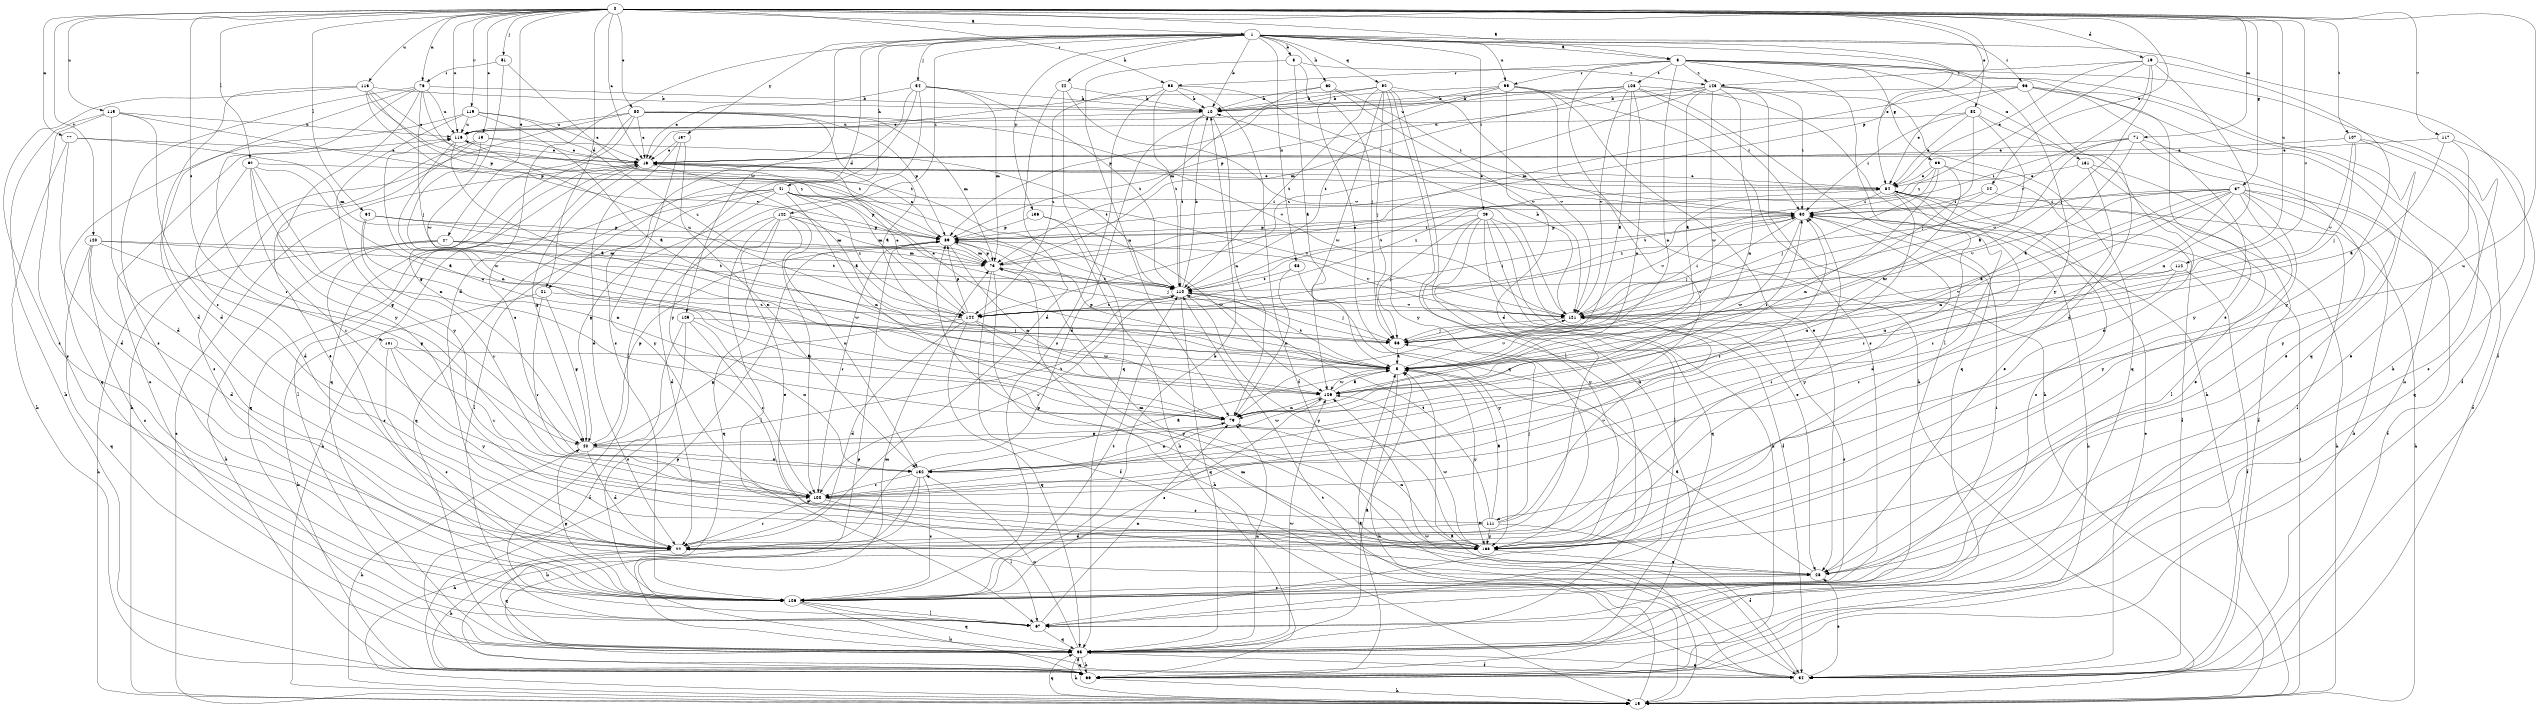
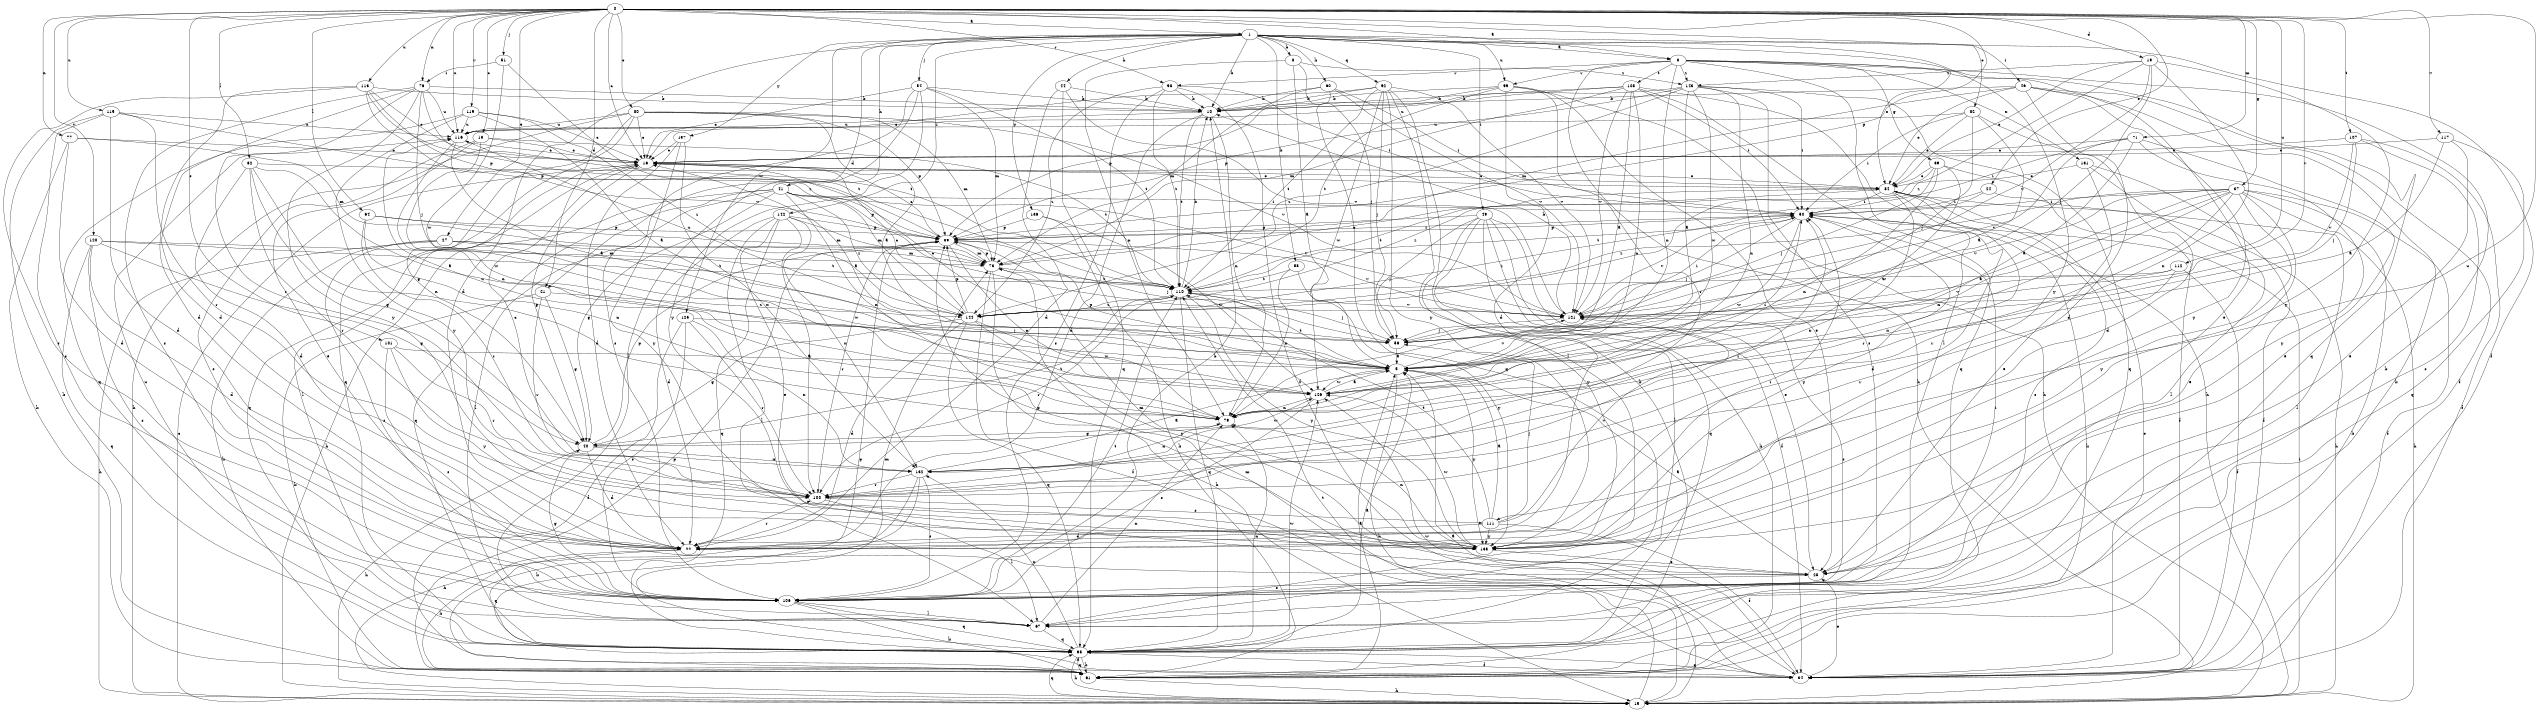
  strict digraph {
    0
    1
    3
    13
    16
    19
    21
    24
    27
    37
    51
    62
    64
    71
    76
    77
    80
    82
    89
    98
    101
    107
    111
    112
    113
    115
    116
    117
    119
    120
    121
    8
    10
    22
    34
    41
    44
-   46 [label=96]
+   46
    49
    54
    58
    60
    84
    92
    125
    136
    137
    138
    142
    99
    28
    39
    n53 [label=15]
-   61 [label=66]
+   61
    67
    79
    95
    108
    131
    143
    110
    126
    106
    5
    40
    56
    132
    144
    100
    50
    73
    0 -> 1 [label=a]
    0 -> 3 [label=a]
    0 -> 13 [label=c]
    0 -> 16 [label=c]
    0 -> 19 [label=d]
    0 -> 21 [label=d]
    0 -> 24 [label=e]
    0 -> 27 [label=e]
    0 -> 37 [label=g]
    0 -> 51 [label=j]
    0 -> 62 [label=l]
    0 -> 64 [label=l]
    0 -> 71 [label=m]
    0 -> 76 [label=n]
    0 -> 77 [label=n]
    0 -> 80 [label=o]
    0 -> 82 [label=o]
    0 -> 89 [label=p]
    0 -> 98 [label=r]
    0 -> 101 [label=s]
    0 -> 107 [label=t]
    0 -> 111 [label=u]
    0 -> 112 [label=u]
    0 -> 113 [label=u]
    0 -> 115 [label=u]
    0 -> 116 [label=u]
    0 -> 117 [label=v]
    0 -> 119 [label=v]
    0 -> 120 [label=v]
    0 -> 121 [label=v]
    1 -> 3 [label=a]
    1 -> 21 [label=d]
    1 -> 8 [label=b]
    1 -> 10 [label=b]
    1 -> 22 [label=d]
    1 -> 34 [label=f]
    1 -> 41 [label=h]
    1 -> 44 [label=h]
    1 -> 46 [label=i]
    1 -> 49 [label=i]
    1 -> 54 [label=j]
    1 -> 58 [label=k]
    1 -> 60 [label=k]
    1 -> 84 [label=o]
    1 -> 92 [label=q]
    1 -> 125 [label=w]
    1 -> 136 [label=y]
    1 -> 137 [label=y]
    1 -> 138 [label=y]
    1 -> 142 [label=z]
    1 -> 99 [label=u]
    3 -> 98 [label=r]
    3 -> 99 [label=r]
    3 -> 28 [label=e]
    3 -> 39 [label=g]
    3 -> n53 [label=h]
    3 -> 61 [label=k]
    3 -> 67 [label=l]
    3 -> 79 [label=n]
    3 -> 95 [label=q]
    3 -> 108 [label=t]
    3 -> 131 [label=x]
    3 -> 143 [label=z]
    13 -> 16 [label=c]
    13 -> 28 [label=e]
    13 -> 110 [label=t]
    13 -> 126 [label=w]
    13 -> 106 [label=s]
    16 -> 84 [label=o]
    16 -> 67 [label=l]
    16 -> 95 [label=q]
-   16 -> 5 [label=a]
+   5 -> 16 [label=a]
    16 -> 40 [label=g]
    19 -> 121 [label=v]
    19 -> 84 [label=o]
    19 -> 138 [label=y]
    19 -> 143 [label=z]
    19 -> 56 [label=j]
    19 -> 132 [label=x]
    19 -> 144 [label=z]
    21 -> 61 [label=k]
    21 -> 40 [label=g]
    21 -> 144 [label=z]
    21 -> 100 [label=r]
    24 -> 67 [label=l]
    24 -> 110 [label=t]
    24 -> 50 [label=i]
    27 -> n53 [label=h]
    27 -> 61 [label=k]
    27 -> 110 [label=t]
    27 -> 126 [label=w]
    27 -> 106 [label=s]
    27 -> 73 [label=m]
    37 -> 121 [label=v]
    37 -> 34 [label=f]
    37 -> 138 [label=y]
    37 -> 28 [label=e]
    37 -> n53 [label=h]
    37 -> 61 [label=k]
    37 -> 79 [label=n]
    37 -> 5 [label=a]
    37 -> 132 [label=x]
    37 -> 144 [label=z]
    37 -> 100 [label=r]
    37 -> 50 [label=i]
    51 -> 76 [label=i]
    51 -> 126 [label=w]
    51 -> 144 [label=z]
    62 -> 22 [label=d]
    62 -> 84 [label=o]
    62 -> 79 [label=n]
    62 -> 5 [label=a]
    62 -> 40 [label=g]
    62 -> 100 [label=r]
    64 -> 89 [label=p]
    64 -> 79 [label=n]
    64 -> 100 [label=r]
    64 -> 73 [label=m]
    71 -> 16 [label=c]
    71 -> 121 [label=v]
    71 -> 138 [label=y]
    71 -> 28 [label=e]
    71 -> 5 [label=a]
    71 -> 50 [label=i]
    76 -> 116 [label=u]
    76 -> 10 [label=b]
    76 -> 22 [label=d]
    76 -> 138 [label=y]
    76 -> 110 [label=t]
    76 -> 106 [label=s]
    76 -> 56 [label=j]
    76 -> 100 [label=r]
    77 -> 16 [label=c]
    77 -> 22 [label=d]
    77 -> 61 [label=k]
    77 -> 73 [label=m]
    80 -> 16 [label=c]
    80 -> 89 [label=p]
    80 -> 116 [label=u]
    80 -> 121 [label=v]
    80 -> n53 [label=h]
    80 -> 95 [label=q]
    80 -> 5 [label=a]
    80 -> 40 [label=g]
    80 -> 73 [label=m]
    82 -> 116 [label=u]
    82 -> 22 [label=d]
    82 -> 84 [label=o]
    82 -> 5 [label=a]
    82 -> 56 [label=j]
    82 -> 50 [label=i]
    89 -> 16 [label=c]
    89 -> 121 [label=v]
    89 -> 79 [label=n]
    89 -> 56 [label=j]
    89 -> 100 [label=r]
    89 -> 50 [label=i]
    89 -> 73 [label=m]
    98 -> 10 [label=b]
    98 -> 34 [label=f]
    98 -> 110 [label=t]
    98 -> 106 [label=s]
    98 -> 144 [label=z]
    98 -> 50 [label=i]
    101 -> 138 [label=y]
    101 -> 106 [label=s]
    101 -> 5 [label=a]
    101 -> 100 [label=r]
    107 -> 16 [label=c]
    107 -> 121 [label=v]
    107 -> 34 [label=f]
    107 -> 106 [label=s]
    107 -> 56 [label=j]
    111 -> 121 [label=v]
    111 -> 22 [label=d]
    111 -> 34 [label=f]
    111 -> 138 [label=y]
    111 -> 110 [label=t]
    111 -> 5 [label=a]
    111 -> 56 [label=j]
    112 -> 121 [label=v]
    112 -> 34 [label=f]
    112 -> 110 [label=t]
    112 -> 100 [label=r]
    113 -> 16 [label=c]
    113 -> 89 [label=p]
    113 -> 121 [label=v]
    113 -> 10 [label=b]
    113 -> 22 [label=d]
    113 -> 110 [label=t]
    113 -> 106 [label=s]
    115 -> 89 [label=p]
    115 -> 116 [label=u]
    115 -> 22 [label=d]
    115 -> 61 [label=k]
    115 -> 106 [label=s]
    115 -> 100 [label=r]
    116 -> 16 [label=c]
    116 -> 79 [label=n]
    116 -> 5 [label=a]
    117 -> 16 [label=c]
    117 -> 28 [label=e]
    117 -> 95 [label=q]
    117 -> 5 [label=a]
    119 -> 16 [label=c]
    119 -> 116 [label=u]
    119 -> 138 [label=y]
    119 -> 95 [label=q]
    119 -> 5 [label=a]
    119 -> 144 [label=z]
    120 -> 22 [label=d]
    120 -> 95 [label=q]
    120 -> 110 [label=t]
    120 -> 106 [label=s]
    120 -> 40 [label=g]
    120 -> 73 [label=m]
    121 -> 10 [label=b]
    121 -> 106 [label=s]
    121 -> 56 [label=j]
    121 -> 50 [label=i]
    8 -> 79 [label=n]
    8 -> 143 [label=z]
    8 -> 5 [label=a]
    8 -> 56 [label=j]
    10 -> 116 [label=u]
    10 -> 22 [label=d]
    10 -> 79 [label=n]
    10 -> 110 [label=t]
    22 -> 61 [label=k]
    22 -> 95 [label=q]
    22 -> 100 [label=r]
    22 -> 50 [label=i]
    34 -> 89 [label=p]
    34 -> 84 [label=o]
    34 -> 28 [label=e]
    34 -> 95 [label=q]
    34 -> 126 [label=w]
    34 -> 73 [label=m]
    41 -> 89 [label=p]
    41 -> 121 [label=v]
    41 -> n53 [label=h]
    41 -> 67 [label=l]
    41 -> 79 [label=n]
    41 -> 95 [label=q]
    41 -> 40 [label=g]
    41 -> 144 [label=z]
    41 -> 50 [label=i]
    44 -> 121 [label=v]
    44 -> 10 [label=b]
    44 -> 22 [label=d]
    44 -> 95 [label=q]
    46 -> 10 [label=b]
    46 -> 22 [label=d]
    46 -> 34 [label=f]
    46 -> 84 [label=o]
    46 -> 138 [label=y]
    46 -> 61 [label=k]
    46 -> 73 [label=m]
    49 -> 89 [label=p]
    49 -> 34 [label=f]
    49 -> 138 [label=y]
    49 -> 28 [label=e]
    49 -> 61 [label=k]
    49 -> 67 [label=l]
    49 -> 95 [label=q]
    49 -> 56 [label=j]
    54 -> 16 [label=c]
    54 -> 10 [label=b]
    54 -> 138 [label=y]
    54 -> 67 [label=l]
    54 -> 110 [label=t]
    54 -> 106 [label=s]
    54 -> 73 [label=m]
    58 -> 138 [label=y]
    58 -> 79 [label=n]
    58 -> 110 [label=t]
    60 -> 121 [label=v]
    60 -> 10 [label=b]
    60 -> 95 [label=q]
    60 -> 50 [label=i]
    60 -> 73 [label=m]
    84 -> 16 [label=c]
    84 -> 22 [label=d]
    84 -> n53 [label=h]
    84 -> 110 [label=t]
    84 -> 106 [label=s]
    84 -> 132 [label=x]
    84 -> 100 [label=r]
    84 -> 50 [label=i]
    92 -> 16 [label=c]
    92 -> 121 [label=v]
    92 -> 10 [label=b]
    92 -> 138 [label=y]
    92 -> 61 [label=k]
    92 -> 67 [label=l]
    92 -> 110 [label=t]
    92 -> 126 [label=w]
    92 -> 56 [label=j]
    125 -> 34 [label=f]
    125 -> 106 [label=s]
    125 -> 56 [label=j]
    125 -> 132 [label=x]
    125 -> 100 [label=r]
    136 -> 89 [label=p]
    136 -> 61 [label=k]
    136 -> 126 [label=w]
    137 -> 16 [label=c]
    137 -> 22 [label=d]
    137 -> 138 [label=y]
    137 -> 132 [label=x]
    138 -> 28 [label=e]
    138 -> 79 [label=n]
    138 -> 126 [label=w]
    138 -> 73 [label=m]
    142 -> 89 [label=p]
    142 -> 22 [label=d]
    142 -> 28 [label=e]
    142 -> 67 [label=l]
    142 -> 95 [label=q]
    142 -> 132 [label=x]
    142 -> 100 [label=r]
    142 -> 73 [label=m]
    99 -> 89 [label=p]
    99 -> 10 [label=b]
    99 -> 22 [label=d]
    99 -> 28 [label=e]
    99 -> n53 [label=h]
    99 -> 110 [label=t]
    99 -> 100 [label=r]
    28 -> 89 [label=p]
    28 -> 106 [label=s]
    28 -> 5 [label=a]
    39 -> 34 [label=f]
    39 -> 84 [label=o]
    39 -> 79 [label=n]
    39 -> 126 [label=w]
    39 -> 56 [label=j]
    39 -> 144 [label=z]
    n53 -> 16 [label=c]
    n53 -> 95 [label=q]
    n53 -> 110 [label=t]
    n53 -> 5 [label=a]
    n53 -> 50 [label=i]
    61 -> 89 [label=p]
    61 -> n53 [label=h]
    61 -> 95 [label=q]
    61 -> 5 [label=a]
    67 -> 116 [label=u]
    67 -> 79 [label=n]
    67 -> 95 [label=q]
    79 -> 116 [label=u]
    79 -> 40 [label=g]
    95 -> 34 [label=f]
    95 -> n53 [label=h]
    95 -> 61 [label=k]
    95 -> 79 [label=n]
    95 -> 126 [label=w]
    95 -> 5 [label=a]
    95 -> 132 [label=x]
    95 -> 73 [label=m]
    108 -> 116 [label=u]
    108 -> 121 [label=v]
    108 -> 10 [label=b]
    108 -> n53 [label=h]
    108 -> 79 [label=n]
    108 -> 95 [label=q]
    108 -> 5 [label=a]
    108 -> 50 [label=i]
    108 -> 73 [label=m]
    131 -> 34 [label=f]
    131 -> 84 [label=o]
    131 -> 28 [label=e]
    131 -> 67 [label=l]
    143 -> 89 [label=p]
    143 -> 10 [label=b]
    143 -> 79 [label=n]
    143 -> 95 [label=q]
    143 -> 126 [label=w]
    143 -> 106 [label=s]
    143 -> 5 [label=a]
    143 -> 144 [label=z]
    143 -> 50 [label=i]
    110 -> 121 [label=v]
    110 -> 10 [label=b]
    110 -> 138 [label=y]
    110 -> 95 [label=q]
    110 -> 56 [label=j]
    110 -> 144 [label=z]
    110 -> 100 [label=r]
    126 -> 79 [label=n]
    126 -> 106 [label=s]
    126 -> 5 [label=a]
    126 -> 50 [label=i]
    106 -> 10 [label=b]
    106 -> 61 [label=k]
    106 -> 67 [label=l]
    106 -> 95 [label=q]
    106 -> 110 [label=t]
    106 -> 40 [label=g]
    106 -> 50 [label=i]
    5 -> 89 [label=p]
    5 -> 121 [label=v]
    5 -> 138 [label=y]
    5 -> n53 [label=h]
    5 -> 110 [label=t]
    5 -> 126 [label=w]
    40 -> 89 [label=p]
    40 -> 22 [label=d]
    40 -> n53 [label=h]
    40 -> 110 [label=t]
    40 -> 126 [label=w]
    40 -> 132 [label=x]
    56 -> 16 [label=c]
    56 -> 5 [label=a]
    132 -> 16 [label=c]
    132 -> n53 [label=h]
    132 -> 61 [label=k]
    132 -> 79 [label=n]
    132 -> 106 [label=s]
    132 -> 5 [label=a]
    132 -> 100 [label=r]
    144 -> 16 [label=c]
    144 -> 89 [label=p]
    144 -> 116 [label=u]
    144 -> 22 [label=d]
    144 -> 138 [label=y]
    144 -> 95 [label=q]
    144 -> 126 [label=w]
    144 -> 40 [label=g]
    144 -> 50 [label=i]
    100 -> 111 [label=s]
    100 -> 67 [label=l]
    100 -> 50 [label=i]
    50 -> 89 [label=p]
    50 -> 121 [label=v]
    50 -> 138 [label=y]
    50 -> 61 [label=k]
    50 -> 126 [label=w]
    50 -> 56 [label=j]
    73 -> 89 [label=p]
    73 -> 34 [label=f]
    73 -> 84 [label=o]
    73 -> n53 [label=h]
    73 -> 110 [label=t]
  }
